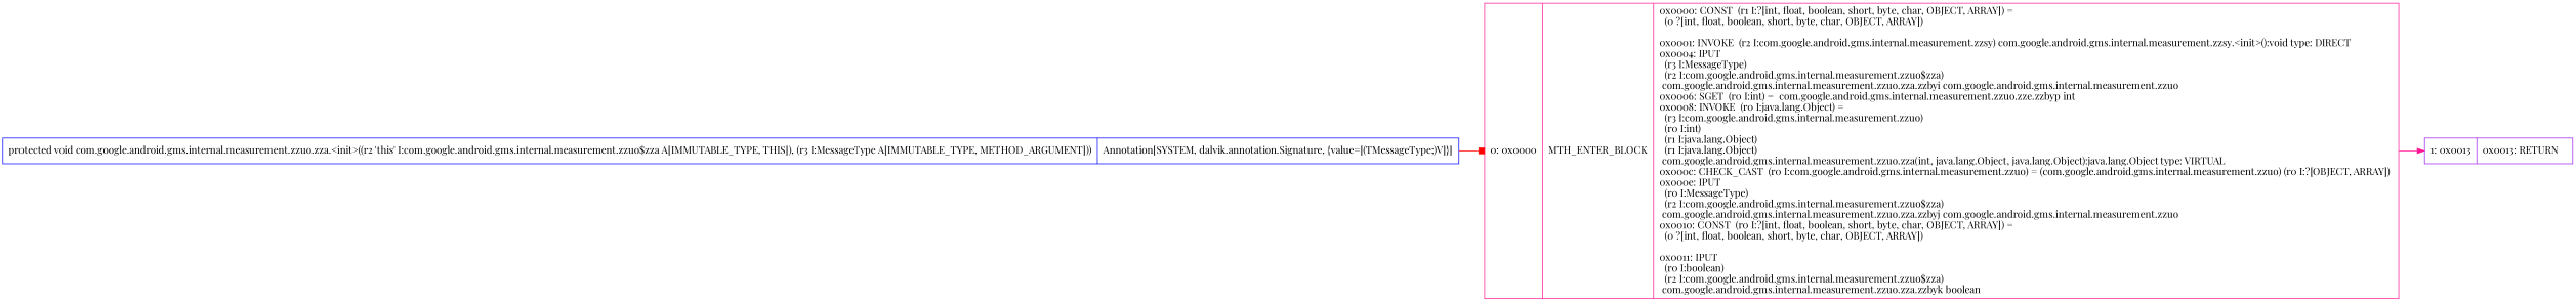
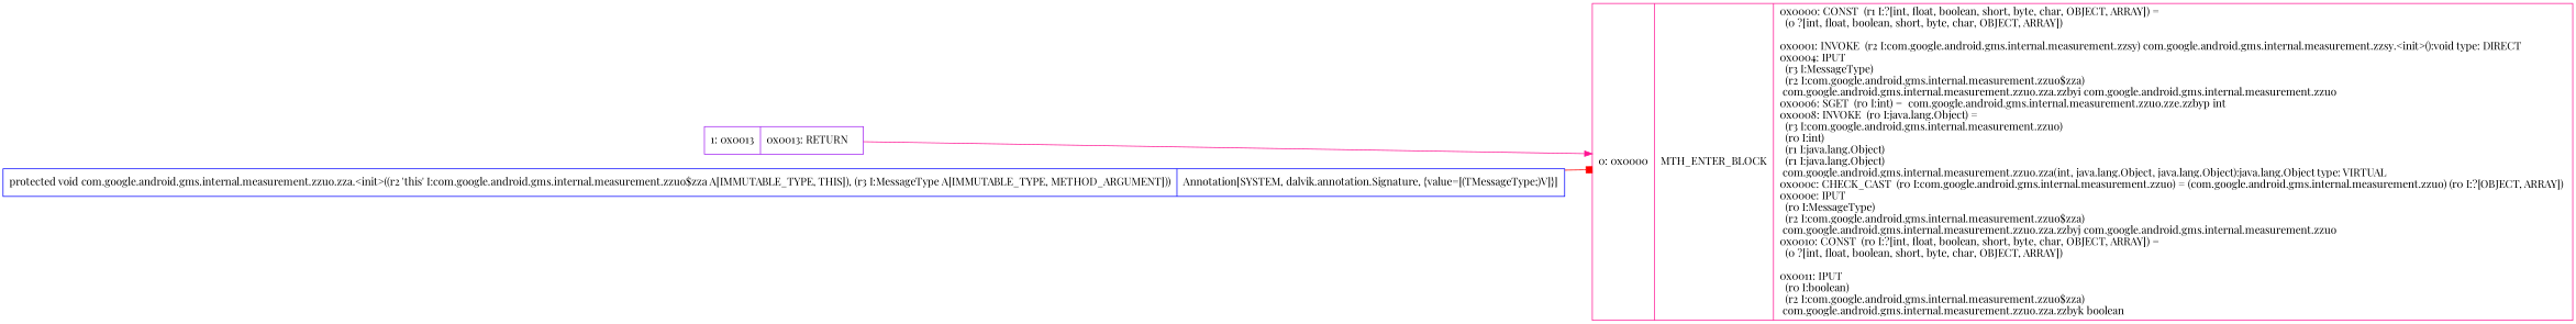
  digraph {
    rankdir=LR
    fontname="Playfair Display"
    node [shape=record fontname="Playfair Display"]
    edge [fontname="Playfair Display"]
    n1 [label="{0\:\ 0x0000|MTH_ENTER_BLOCK\l|0x0000: CONST  (r1 I:?[int, float, boolean, short, byte, char, OBJECT, ARRAY]) = \l  (0 ?[int, float, boolean, short, byte, char, OBJECT, ARRAY])\l \l0x0001: INVOKE  (r2 I:com.google.android.gms.internal.measurement.zzsy) com.google.android.gms.internal.measurement.zzsy.\<init\>():void type: DIRECT \l0x0004: IPUT  \l  (r3 I:MessageType)\l  (r2 I:com.google.android.gms.internal.measurement.zzuo$zza)\l com.google.android.gms.internal.measurement.zzuo.zza.zzbyi com.google.android.gms.internal.measurement.zzuo \l0x0006: SGET  (r0 I:int) =  com.google.android.gms.internal.measurement.zzuo.zze.zzbyp int \l0x0008: INVOKE  (r0 I:java.lang.Object) = \l  (r3 I:com.google.android.gms.internal.measurement.zzuo)\l  (r0 I:int)\l  (r1 I:java.lang.Object)\l  (r1 I:java.lang.Object)\l com.google.android.gms.internal.measurement.zzuo.zza(int, java.lang.Object, java.lang.Object):java.lang.Object type: VIRTUAL \l0x000c: CHECK_CAST  (r0 I:com.google.android.gms.internal.measurement.zzuo) = (com.google.android.gms.internal.measurement.zzuo) (r0 I:?[OBJECT, ARRAY]) \l0x000e: IPUT  \l  (r0 I:MessageType)\l  (r2 I:com.google.android.gms.internal.measurement.zzuo$zza)\l com.google.android.gms.internal.measurement.zzuo.zza.zzbyj com.google.android.gms.internal.measurement.zzuo \l0x0010: CONST  (r0 I:?[int, float, boolean, short, byte, char, OBJECT, ARRAY]) = \l  (0 ?[int, float, boolean, short, byte, char, OBJECT, ARRAY])\l \l0x0011: IPUT  \l  (r0 I:boolean)\l  (r2 I:com.google.android.gms.internal.measurement.zzuo$zza)\l com.google.android.gms.internal.measurement.zzuo.zza.zzbyk boolean \l}" color=deeppink]
    n2 [label="{1\:\ 0x0013|0x0013: RETURN   \l}" color=purple]
    n3 [label="{protected void com.google.android.gms.internal.measurement.zzuo.zza.\<init\>((r2 'this' I:com.google.android.gms.internal.measurement.zzuo$zza A[IMMUTABLE_TYPE, THIS]), (r3 I:MessageType A[IMMUTABLE_TYPE, METHOD_ARGUMENT]))  | Annotation[SYSTEM, dalvik.annotation.Signature, \{value=[(TMessageType;)V]\}]\l}" color=blue]
-   n1 -> n2 [color=deeppink arrowhead=normal]
+   n2 -> n1 [color=deeppink arrowhead=normal]
    n3 -> n1 [color=red arrowhead=box]
  }
